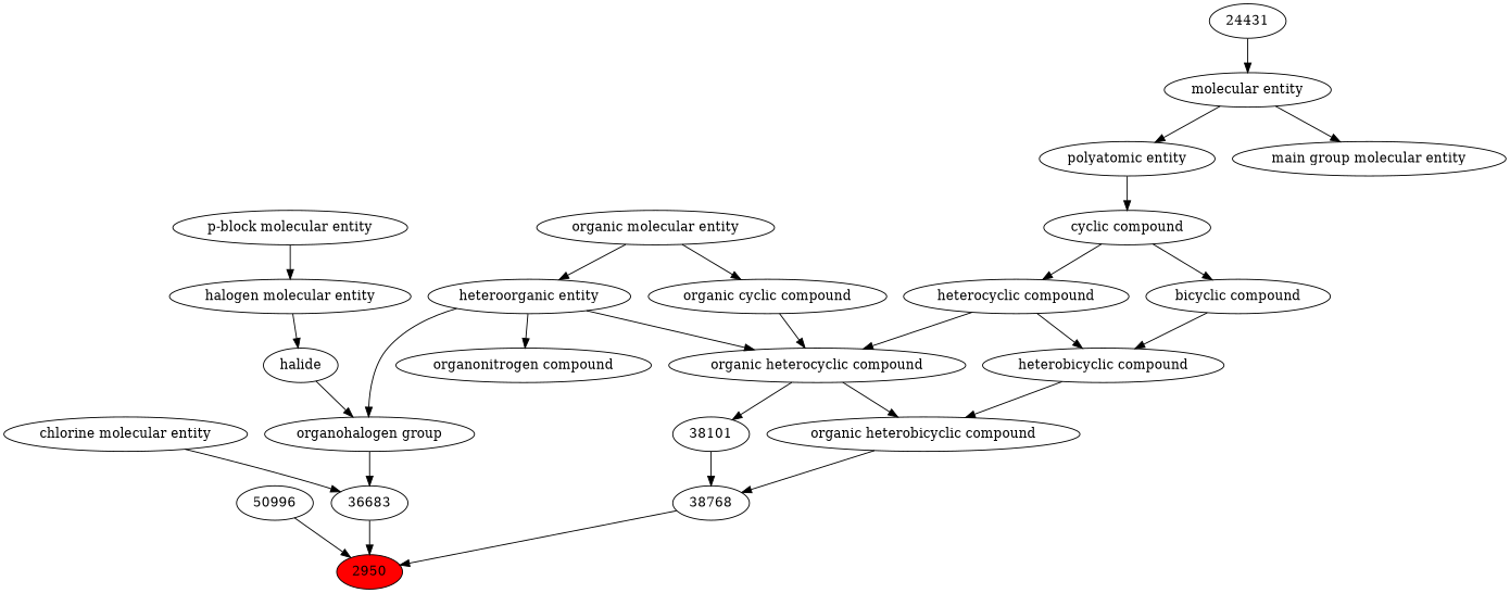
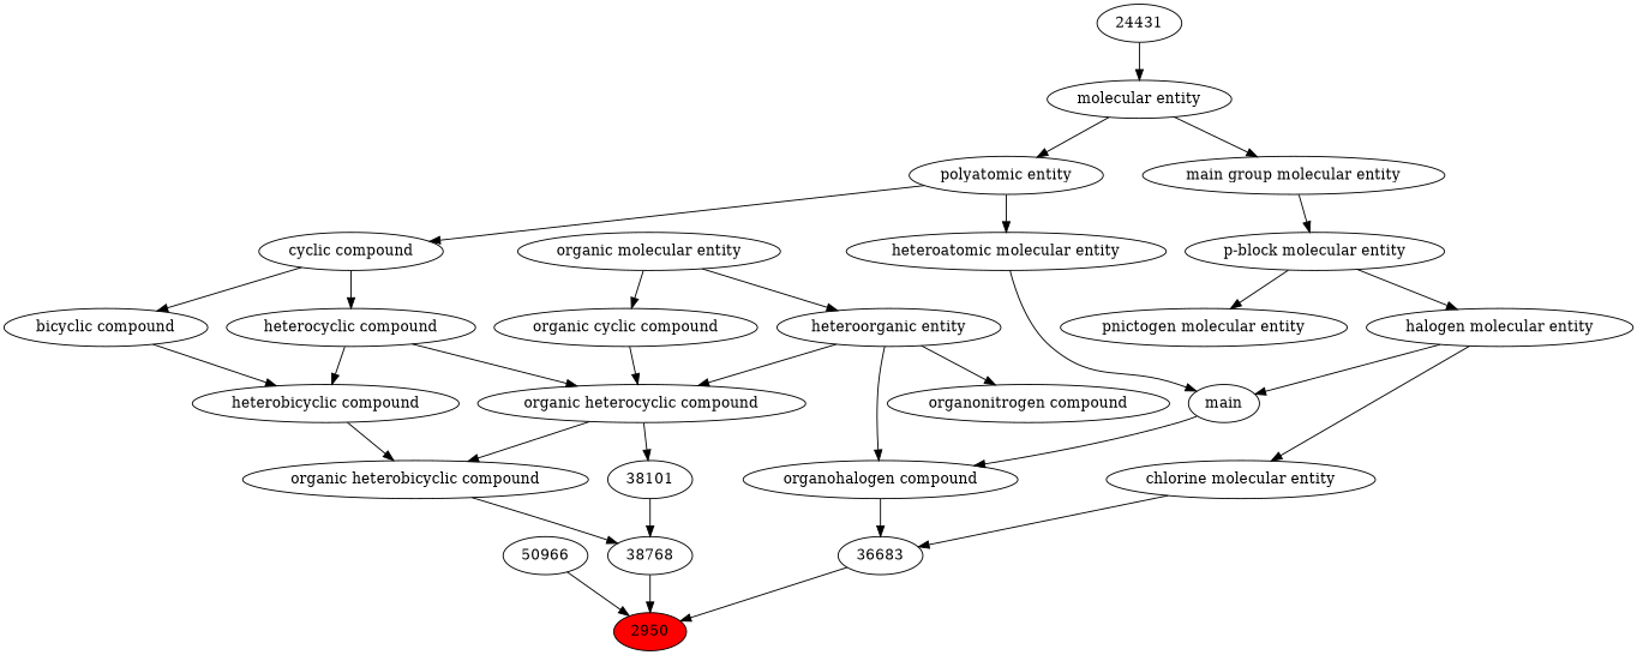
  digraph {
    n1 [fillcolor=red label=2950 style=filled]
-   n2 [label=50996]
+   n2 [label=50966]
    n3 [label=38768]
    n4 [label=36683]
    n5 [label="organic heterobicyclic compound"]
    n6 [label=38101]
-   n7 [label="organohalogen group"]
+   n7 [label="organohalogen compound"]
    n8 [label="chlorine molecular entity"]
    n9 [label="organic molecular entity"]
    n10 [label="heteroorganic entity"]
    n11 [label="organic cyclic compound"]
    n12 [label="organonitrogen compound"]
    n13 [label="organic heterocyclic compound"]
    n14 [label="heterobicyclic compound"]
-   n15 [label=halide]
+   n15 [label=main]
    n16 [label="halogen molecular entity"]
    n17 [label="bicyclic compound"]
    n18 [label="heterocyclic compound"]
+   n19 [label="heteroatomic molecular entity"]
    n20 [label="p-block molecular entity"]
+   n21 [label="pnictogen molecular entity"]
    n22 [label="cyclic compound"]
    n23 [label="polyatomic entity"]
    n24 [label="main group molecular entity"]
    n25 [label="molecular entity"]
    n26 [label=24431]
    n2 -> n1
    n3 -> n1
    n4 -> n1
    n5 -> n3
    n6 -> n3
    n7 -> n4
    n8 -> n4
    n9 -> n10
    n9 -> n11
    n10 -> n7
    n10 -> n12
    n10 -> n13
    n11 -> n13
    n13 -> n5
    n13 -> n6
    n14 -> n5
    n15 -> n7
+   n16 -> n8
    n16 -> n15
    n17 -> n14
    n18 -> n13
    n18 -> n14
+   n19 -> n15
    n20 -> n16
+   n20 -> n21
    n22 -> n17
    n22 -> n18
+   n23 -> n19
    n23 -> n22
+   n24 -> n20
    n25 -> n23
    n25 -> n24
    n26 -> n25
  }
